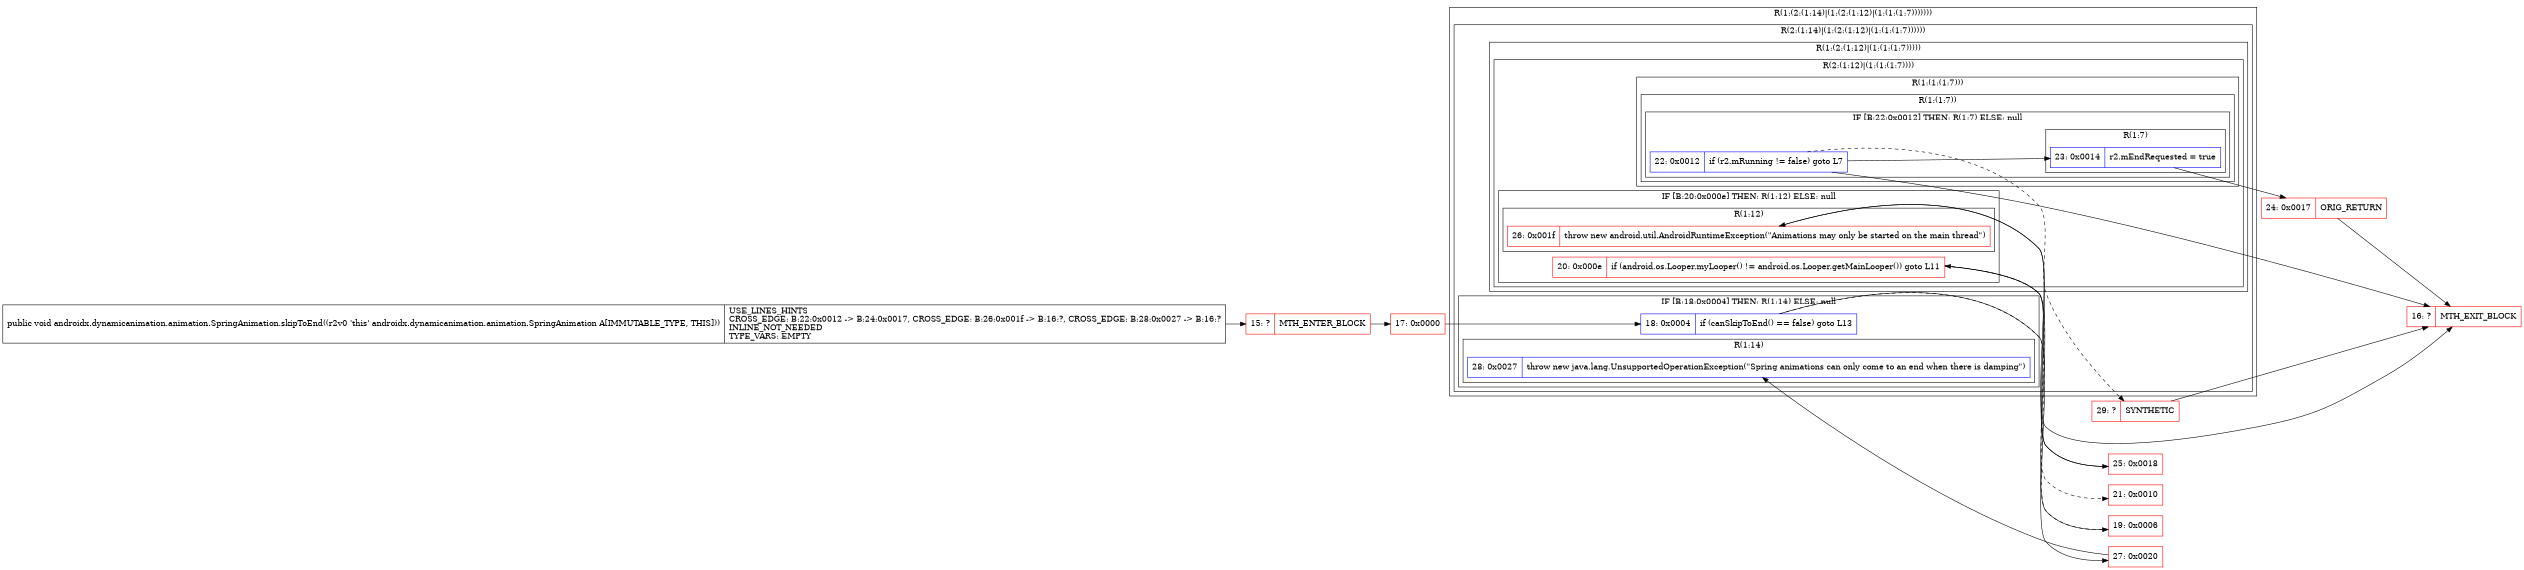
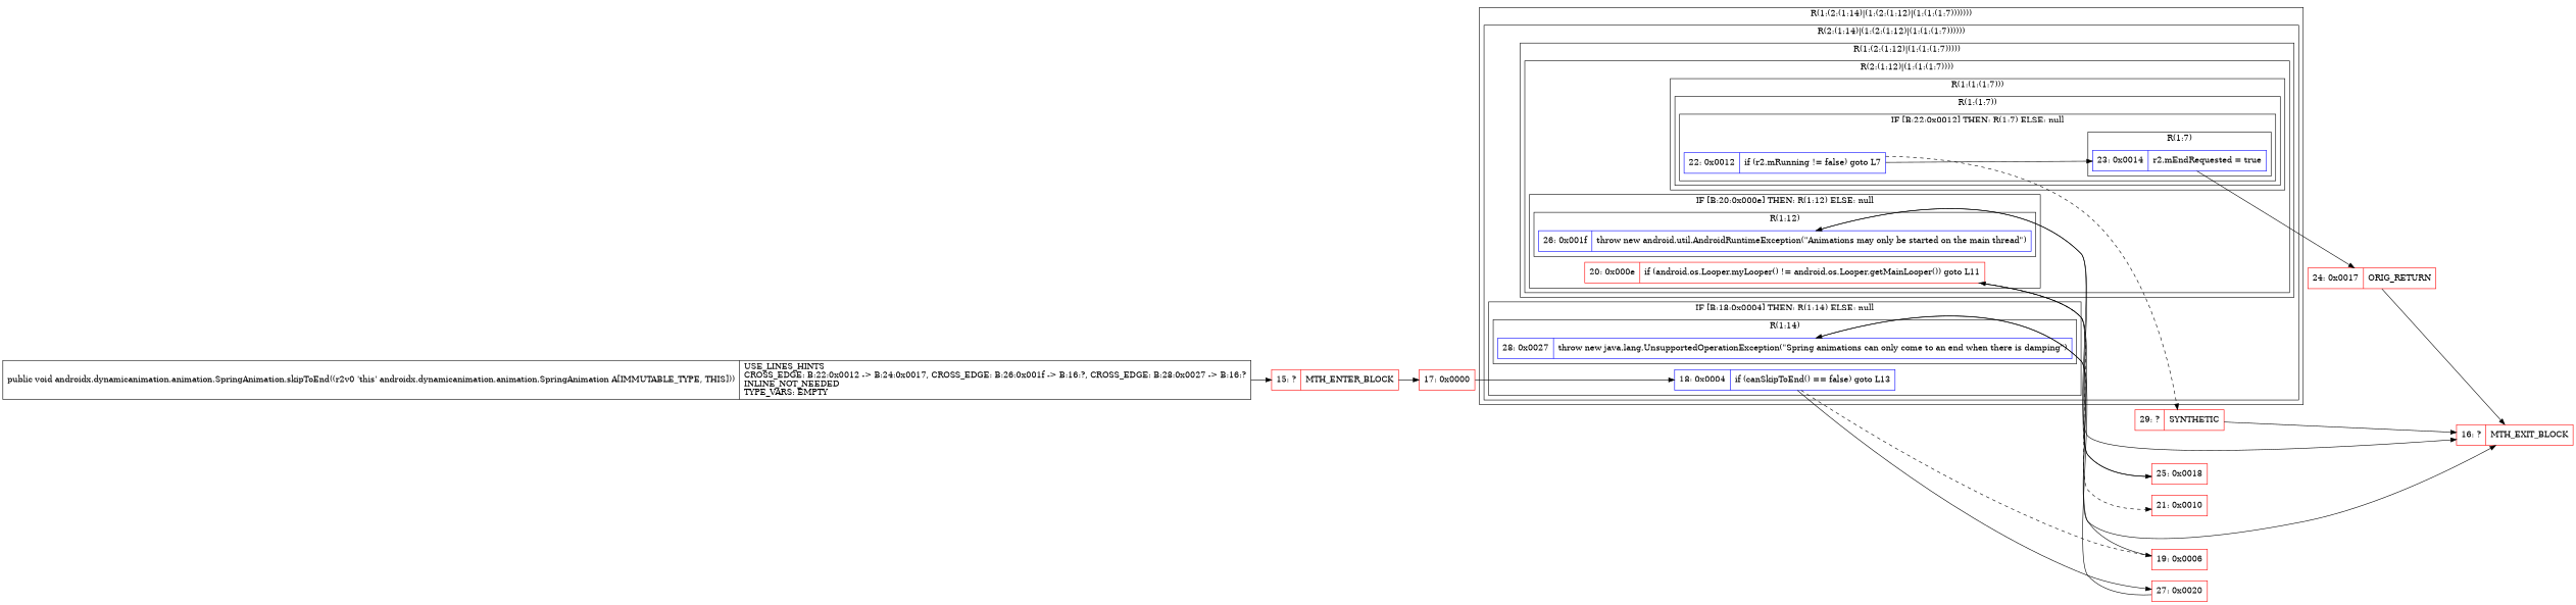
  digraph {
    fontname="DejaVu Serif"
    rankdir=LR
    node [color=red fontname="DejaVu Serif" shape=record]
    edge [fontname="DejaVu Serif"]
    n1 [color=blue label="{28\:\ 0x0027|throw new java.lang.UnsupportedOperationException(\"Spring animations can only come to an end when there is damping\")\l}"]
    n2 [color=blue label="{18\:\ 0x0004|if (canSkipToEnd() == false) goto L13\l}"]
-   n3 [label="{26\:\ 0x001f|throw new android.util.AndroidRuntimeException(\"Animations may only be started on the main thread\")\l}"]
+   n3 [color=blue label="{26\:\ 0x001f|throw new android.util.AndroidRuntimeException(\"Animations may only be started on the main thread\")\l}"]
    n4 [label="{20\:\ 0x000e|if (android.os.Looper.myLooper() != android.os.Looper.getMainLooper()) goto L11\l}"]
    n5 [color=blue label="{23\:\ 0x0014|r2.mEndRequested = true\l}"]
    n6 [color=blue label="{22\:\ 0x0012|if (r2.mRunning != false) goto L7\l}"]
    n7 [label="{16\:\ ?|MTH_EXIT_BLOCK\l}"]
    n8 [label="{19\:\ 0x0006}"]
    n9 [label="{27\:\ 0x0020}"]
    n10 [label="{21\:\ 0x0010}"]
    n11 [label="{25\:\ 0x0018}"]
    n12 [label="{24\:\ 0x0017|ORIG_RETURN\l}"]
    n13 [label="{29\:\ ?|SYNTHETIC\l}"]
    n14 [label="{15\:\ ?|MTH_ENTER_BLOCK\l}"]
    n15 [label="{17\:\ 0x0000}"]
    n16 [label="{public void androidx.dynamicanimation.animation.SpringAnimation.skipToEnd((r2v0 'this' androidx.dynamicanimation.animation.SpringAnimation A[IMMUTABLE_TYPE, THIS]))  | USE_LINES_HINTS\lCROSS_EDGE: B:22:0x0012 \-\> B:24:0x0017, CROSS_EDGE: B:26:0x001f \-\> B:16:?, CROSS_EDGE: B:28:0x0027 \-\> B:16:?\lINLINE_NOT_NEEDED\lTYPE_VARS: EMPTY\l}" color=""]
    subgraph cluster_1 {
      label="R(1:(2:(1:14)|(1:(2:(1:12)|(1:(1:(1:7)))))))"
      subgraph cluster_2 {
        label="R(2:(1:14)|(1:(2:(1:12)|(1:(1:(1:7))))))"
        subgraph cluster_3 {
          label="IF [B:18:0x0004] THEN: R(1:14) ELSE: null"
          n2
          subgraph cluster_4 {
            label="R(1:14)"
            n1
          }
        }
        subgraph cluster_5 {
          label="R(1:(2:(1:12)|(1:(1:(1:7)))))"
          subgraph cluster_6 {
            label="R(2:(1:12)|(1:(1:(1:7))))"
            subgraph cluster_7 {
              label="IF [B:20:0x000e] THEN: R(1:12) ELSE: null"
              n4
              subgraph cluster_8 {
                label="R(1:12)"
                n3
              }
            }
            subgraph cluster_9 {
              label="R(1:(1:(1:7)))"
              subgraph cluster_10 {
                label="R(1:(1:7))"
                subgraph cluster_11 {
                  label="IF [B:22:0x0012] THEN: R(1:7) ELSE: null"
                  n6
                  subgraph cluster_12 {
                    label="R(1:7)"
                    n5
                  }
                }
              }
            }
          }
        }
      }
    }
-   n6 -> n7
+   n1 -> n7
    n2 -> n8 [style=dashed]
    n2 -> n9
    n3 -> n7
    n4 -> n10 [style=dashed]
    n4 -> n11
    n5 -> n12
    n6 -> n5
    n6 -> n13 [style=dashed]
    n8 -> n4
    n9 -> n1
    n11 -> n3
    n12 -> n7
    n13 -> n7
    n14 -> n15
    n15 -> n2
    n16 -> n14
  }
